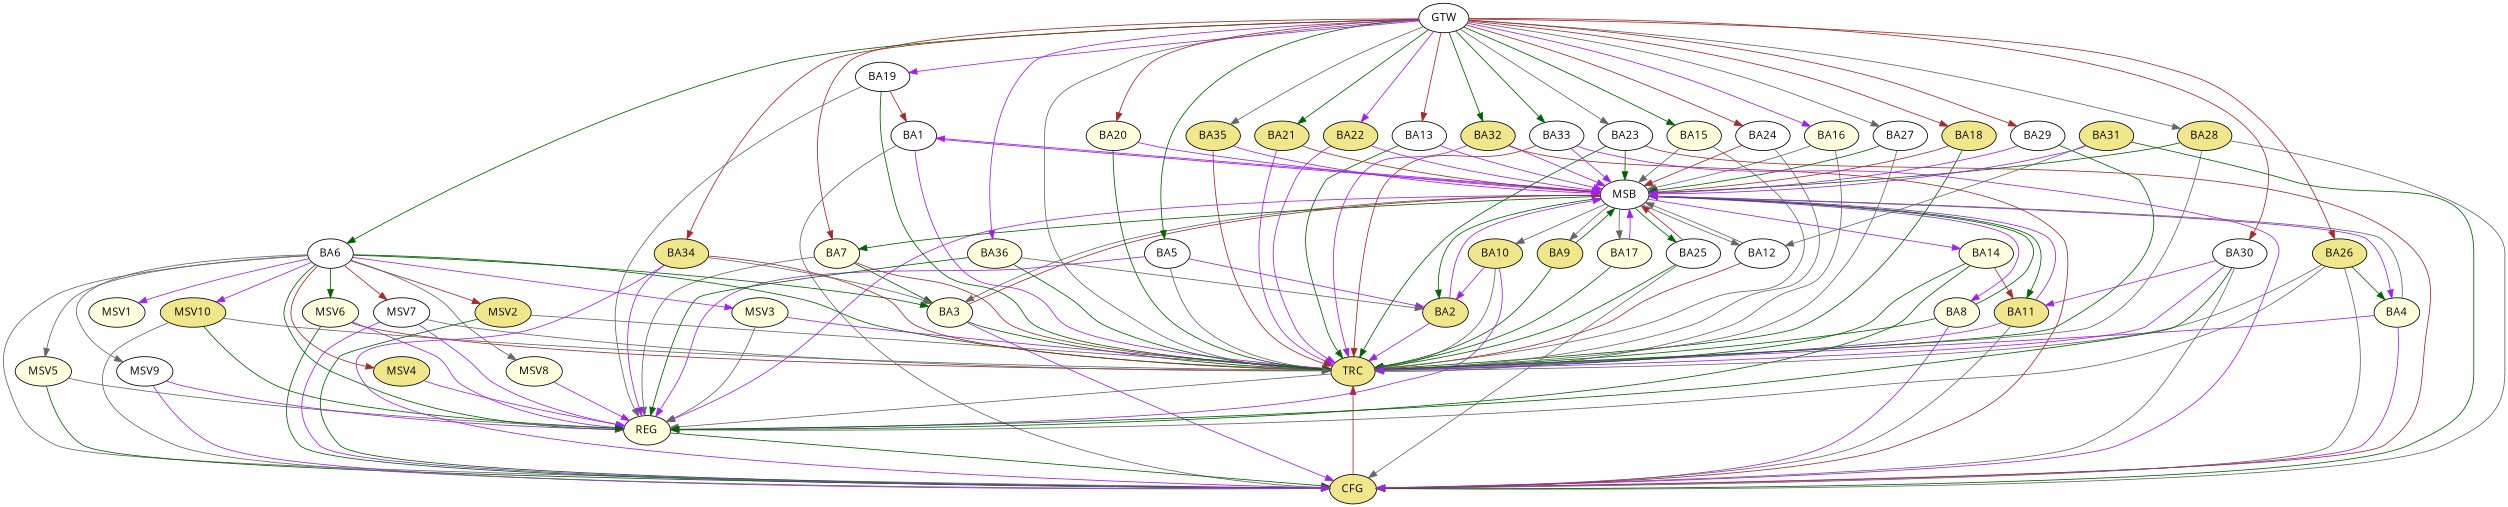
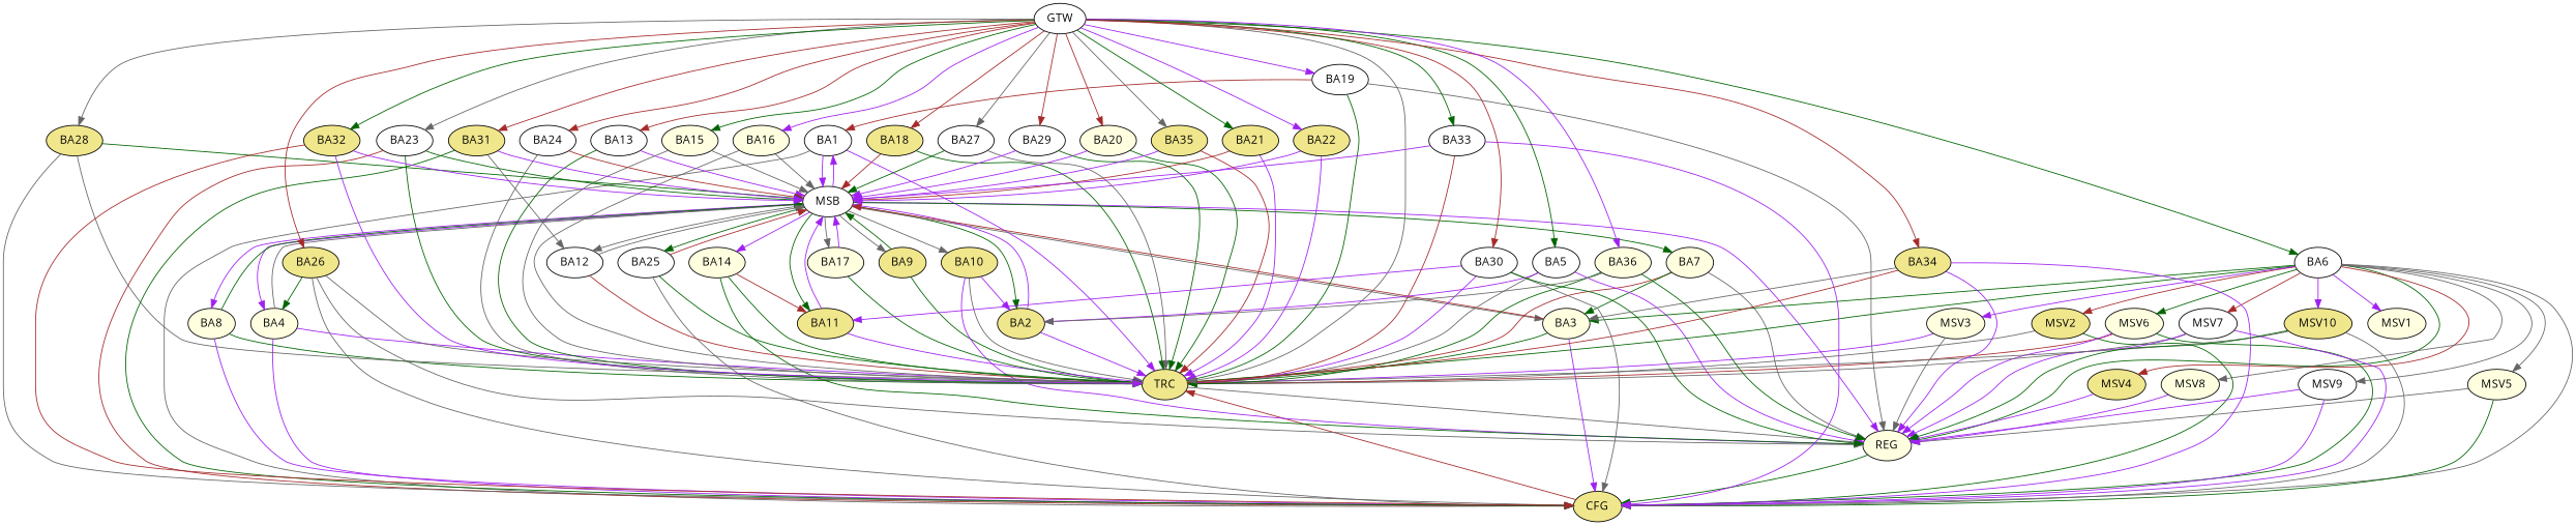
  strict digraph {
    fontname="Open Sans"
    node [fillcolor=khaki fontname="Open Sans" style=filled]
    edge [color=purple fontname="Open Sans"]
    n1 [fillcolor=white label=BA1]
    n2 [fillcolor=white label=MSB]
    n3 [label=CFG]
    n4 [label=TRC]
    n5 [label=BA2]
    n6 [fillcolor=lightyellow label=BA3]
    n7 [fillcolor=lightyellow label=BA4]
    n8 [fillcolor=lightyellow label=REG]
    n9 [fillcolor=lightyellow label=BA7]
    n10 [fillcolor=lightyellow label=BA8]
    n11 [label=BA9]
    n12 [label=BA10]
    n13 [label=BA11]
    n14 [fillcolor=white label=BA12]
    n15 [fillcolor=lightyellow label=BA14]
    n16 [fillcolor=lightyellow label=BA17]
    n17 [fillcolor=white label=BA25]
    n18 [fillcolor=white label=BA5]
    n19 [fillcolor=white label=BA6]
    n20 [fillcolor=lightyellow label=MSV1]
    n21 [label=MSV2]
    n22 [fillcolor=lightyellow label=MSV3]
    n23 [label=MSV4]
    n24 [fillcolor=lightyellow label=MSV5]
    n25 [fillcolor=lightyellow label=MSV6]
    n26 [fillcolor=white label=MSV7]
    n27 [fillcolor=lightyellow label=MSV8]
    n28 [fillcolor=white label=MSV9]
    n29 [label=MSV10]
    n30 [fillcolor=white label=BA13]
    n31 [fillcolor=lightyellow label=BA15]
    n32 [fillcolor=lightyellow label=BA16]
    n33 [label=BA18]
    n34 [fillcolor=white label=BA19]
    n35 [fillcolor=lightyellow label=BA20]
    n36 [label=BA21]
    n37 [label=BA22]
    n38 [fillcolor=white label=BA23]
    n39 [fillcolor=white label=BA24]
    n40 [label=BA26]
    n41 [fillcolor=white label=BA27]
    n42 [label=BA28]
    n43 [fillcolor=white label=BA29]
    n44 [fillcolor=white label=BA30]
    n45 [label=BA31]
    n46 [label=BA32]
    n47 [fillcolor=white label=BA33]
    n48 [label=BA34]
    n49 [label=BA35]
    n50 [fillcolor=lightyellow label=BA36]
    n51 [fillcolor=white label=GTW]
    n1 -> n2
    n1 -> n3 [color=gray40]
    n1 -> n4
    n2 -> n1
    n2 -> n5 [color=darkgreen]
    n2 -> n6 [color=gray40]
    n2 -> n7
    n2 -> n8
    n2 -> n9 [color=darkgreen]
    n2 -> n10
    n2 -> n11 [color=gray40]
    n2 -> n12 [color=gray40]
    n2 -> n13 [color=darkgreen]
    n2 -> n14 [color=gray40]
    n2 -> n15
    n2 -> n16 [color=gray40]
    n2 -> n17 [color=darkgreen]
    n3 -> n4 [color=brown]
    n4 -> n8 [color=gray40]
    n5 -> n2
    n5 -> n4
    n6 -> n2 [color=brown]
    n6 -> n3
    n6 -> n4 [color=darkgreen]
    n7 -> n2 [color=gray40]
    n7 -> n3
    n7 -> n4
    n8 -> n3 [color=darkgreen]
    n9 -> n4 [color=brown]
    n9 -> n6 [color=darkgreen]
    n9 -> n8 [color=gray40]
    n10 -> n2 [color=darkgreen]
    n10 -> n3
    n10 -> n4 [color=darkgreen]
    n11 -> n2 [color=darkgreen]
    n11 -> n4 [color=darkgreen]
    n12 -> n4 [color=gray40]
    n12 -> n5
    n12 -> n8
    n13 -> n2
-   n13 -> n3 [color=gray40]
    n13 -> n4
    n14 -> n2 [color=gray40]
    n14 -> n4 [color=brown]
    n15 -> n4 [color=darkgreen]
    n15 -> n8 [color=darkgreen]
    n15 -> n13 [color=brown]
    n16 -> n2
    n16 -> n4 [color=darkgreen]
    n17 -> n2 [color=brown]
    n17 -> n3 [color=gray40]
    n17 -> n4 [color=darkgreen]
    n18 -> n4 [color=gray40]
    n18 -> n5
    n18 -> n8
    n19 -> n3 [color=gray40]
    n19 -> n4 [color=darkgreen]
    n19 -> n6 [color=darkgreen]
    n19 -> n8 [color=darkgreen]
    n19 -> n20
    n19 -> n21 [color=brown]
    n19 -> n22
    n19 -> n23 [color=brown]
    n19 -> n24 [color=gray40]
    n19 -> n25 [color=darkgreen]
    n19 -> n26 [color=brown]
    n19 -> n27 [color=gray40]
    n19 -> n28 [color=gray40]
    n19 -> n29
    n21 -> n3 [color=darkgreen]
    n21 -> n4 [color=gray40]
    n22 -> n4
    n22 -> n8 [color=gray40]
    n23 -> n8
    n24 -> n3 [color=darkgreen]
    n24 -> n8 [color=gray40]
    n25 -> n3 [color=darkgreen]
    n25 -> n4 [color=brown]
    n25 -> n8
    n26 -> n3
    n26 -> n4 [color=gray40]
    n26 -> n8
    n27 -> n8
    n28 -> n3
    n28 -> n8
    n29 -> n3 [color=gray40]
    n29 -> n4 [color=gray40]
    n29 -> n8 [color=darkgreen]
    n30 -> n2
    n30 -> n4 [color=darkgreen]
    n31 -> n2 [color=gray40]
    n31 -> n4 [color=gray40]
    n32 -> n2 [color=gray40]
    n32 -> n4 [color=gray40]
    n33 -> n2 [color=brown]
    n33 -> n4 [color=darkgreen]
    n34 -> n1 [color=brown]
    n34 -> n4 [color=darkgreen]
    n34 -> n8 [color=gray40]
    n35 -> n2
    n35 -> n4 [color=darkgreen]
    n36 -> n2 [color=brown]
    n36 -> n4
    n37 -> n2
    n37 -> n4
    n38 -> n2 [color=darkgreen]
    n38 -> n3 [color=brown]
    n38 -> n4 [color=darkgreen]
    n39 -> n2 [color=brown]
    n39 -> n4 [color=gray40]
    n40 -> n3 [color=gray40]
    n40 -> n4 [color=gray40]
    n40 -> n7 [color=darkgreen]
    n40 -> n8 [color=gray40]
    n41 -> n2 [color=darkgreen]
    n41 -> n4 [color=gray40]
    n42 -> n2 [color=darkgreen]
    n42 -> n3 [color=gray40]
    n42 -> n4 [color=gray40]
    n43 -> n2
    n43 -> n4 [color=darkgreen]
    n44 -> n3 [color=gray40]
    n44 -> n4
    n44 -> n8 [color=darkgreen]
    n44 -> n13
    n45 -> n2
    n45 -> n3 [color=darkgreen]
    n45 -> n14 [color=gray40]
    n46 -> n2
    n46 -> n3 [color=brown]
    n46 -> n4
    n47 -> n2
    n47 -> n3
    n47 -> n4 [color=brown]
    n48 -> n3
    n48 -> n4 [color=brown]
    n48 -> n6 [color=gray40]
    n48 -> n8
    n49 -> n2
    n49 -> n4 [color=brown]
    n50 -> n4 [color=darkgreen]
    n50 -> n5 [color=gray40]
    n50 -> n8 [color=darkgreen]
    n51 -> n4 [color=gray40]
    n51 -> n18 [color=darkgreen]
    n51 -> n19 [color=darkgreen]
    n51 -> n30 [color=brown]
    n51 -> n31 [color=darkgreen]
    n51 -> n32
    n51 -> n33 [color=brown]
    n51 -> n34
    n51 -> n35 [color=brown]
    n51 -> n36 [color=darkgreen]
    n51 -> n37
    n51 -> n38 [color=gray40]
    n51 -> n39 [color=brown]
    n51 -> n40 [color=brown]
    n51 -> n41 [color=gray40]
    n51 -> n42 [color=gray40]
    n51 -> n43 [color=brown]
    n51 -> n44 [color=brown]
-   n51 -> n9 [color=brown]
+   n51 -> n45 [color=brown]
    n51 -> n46 [color=darkgreen]
    n51 -> n47 [color=darkgreen]
    n51 -> n48 [color=brown]
    n51 -> n49 [color=gray40]
    n51 -> n50
  }
